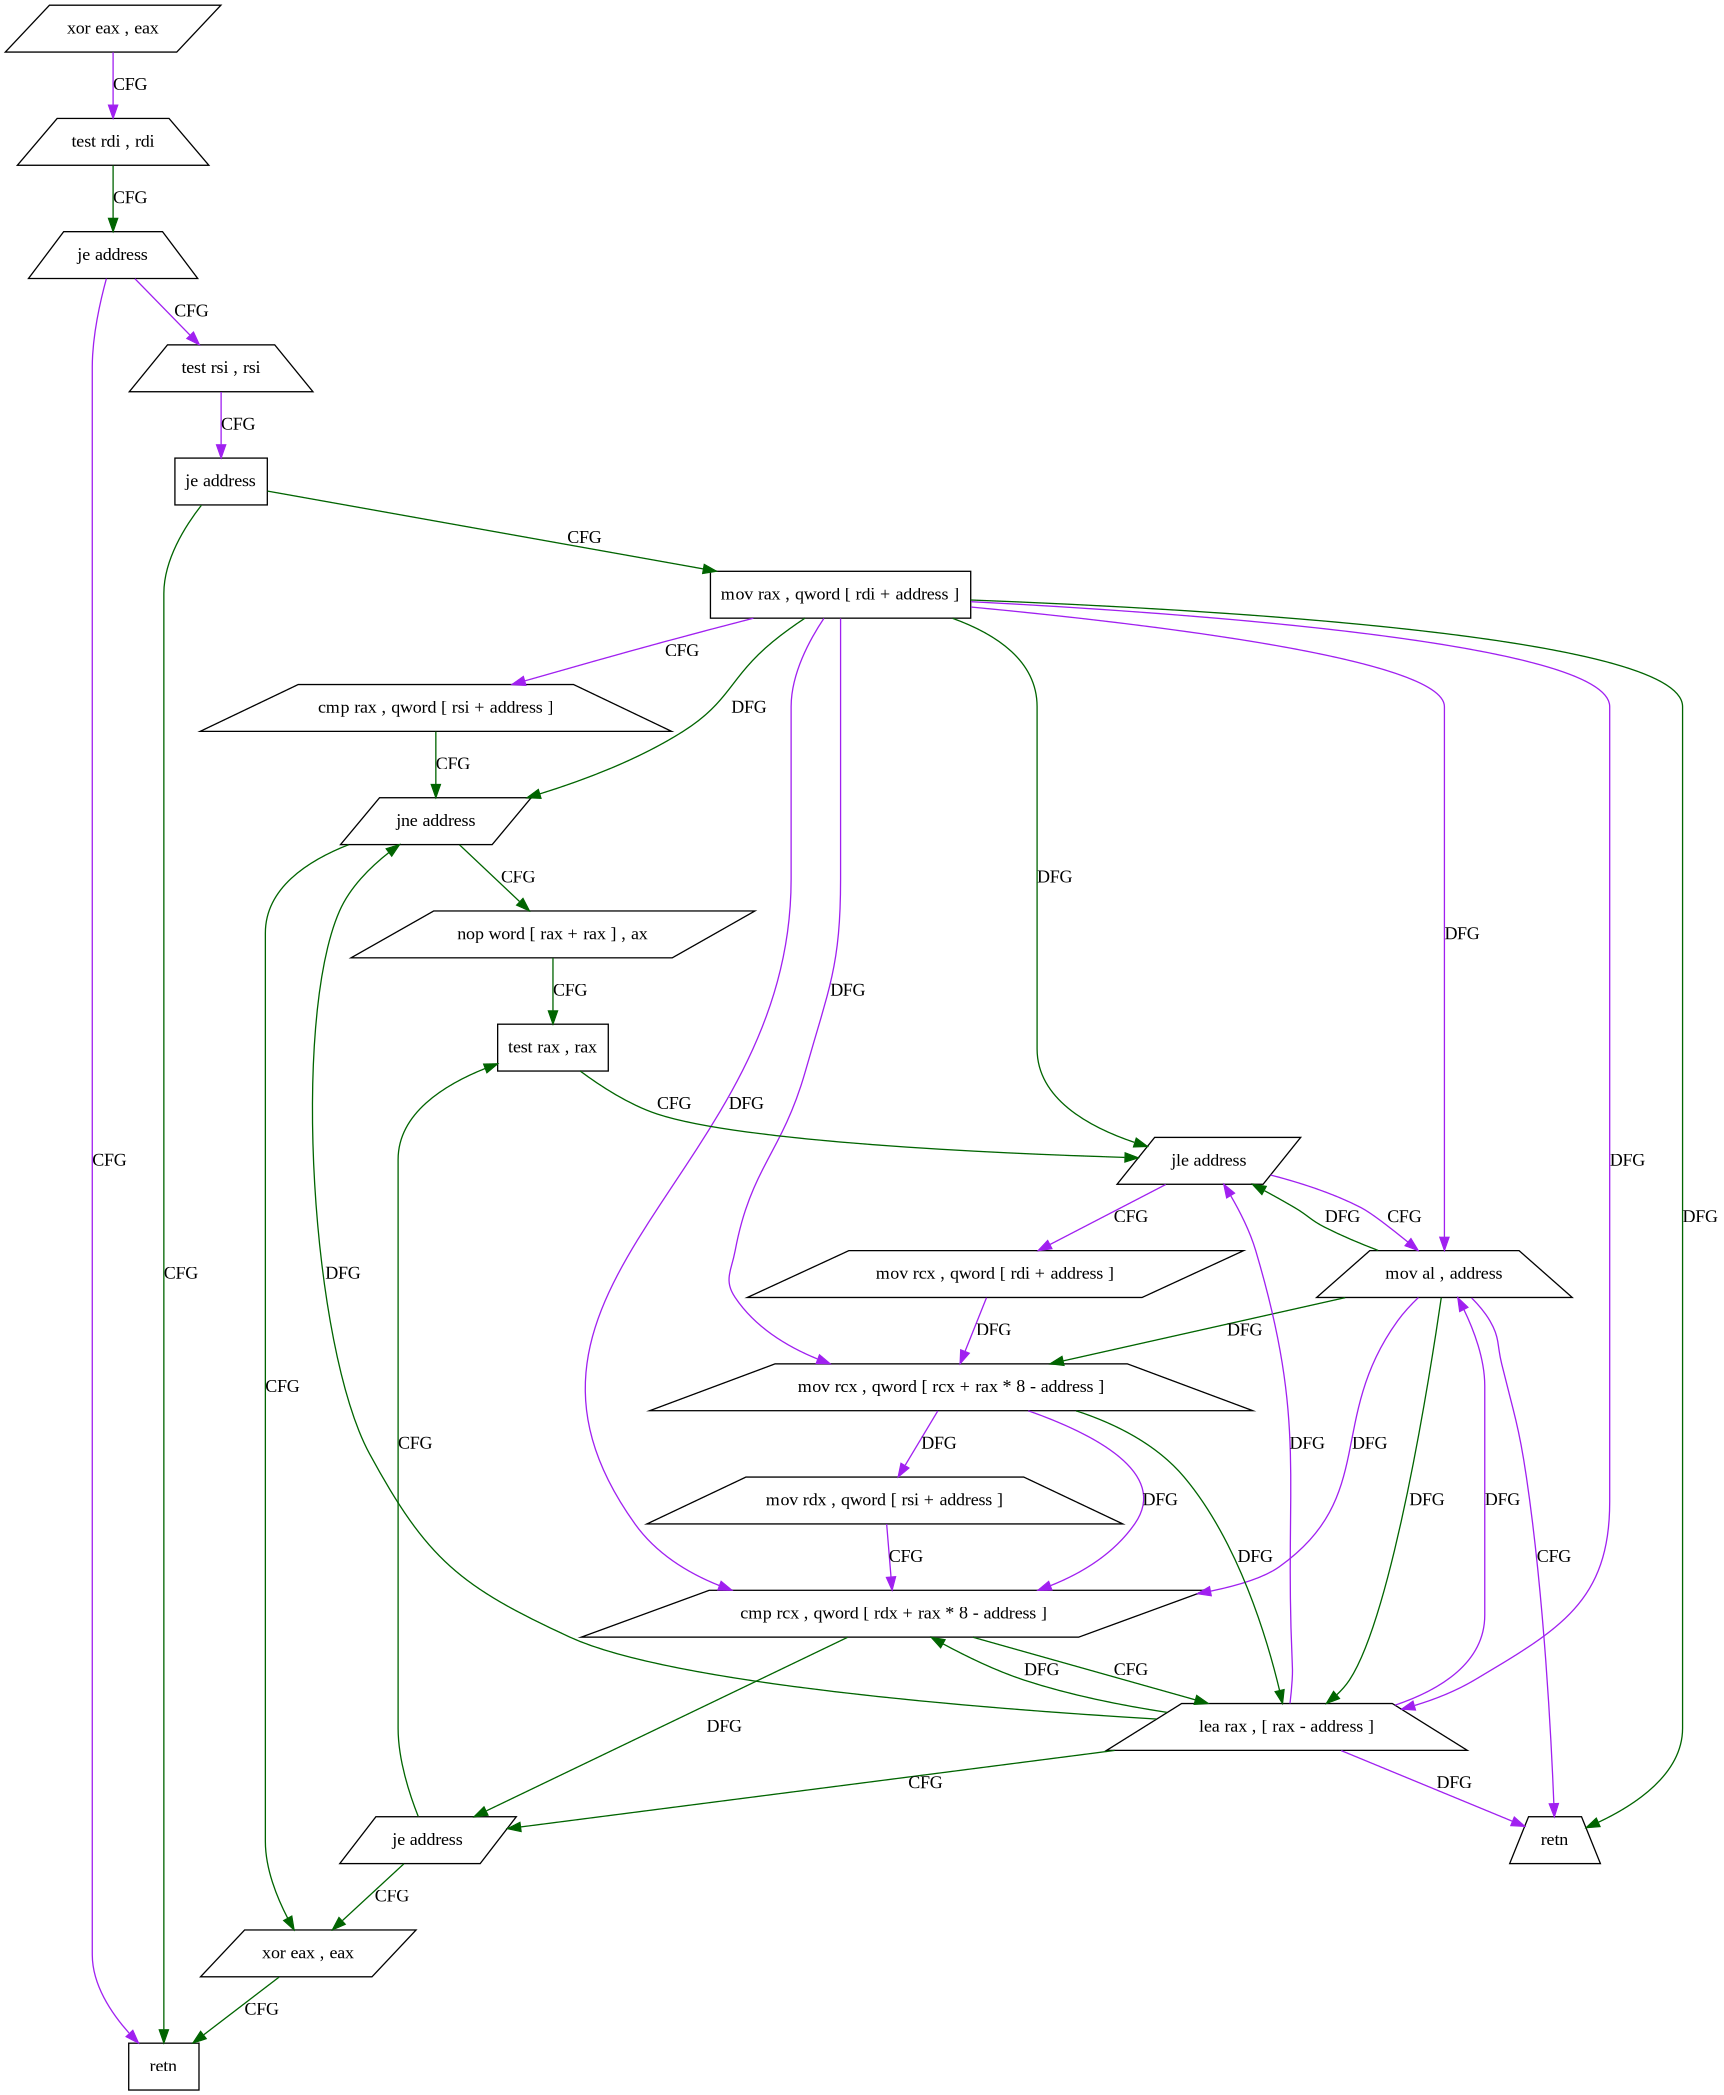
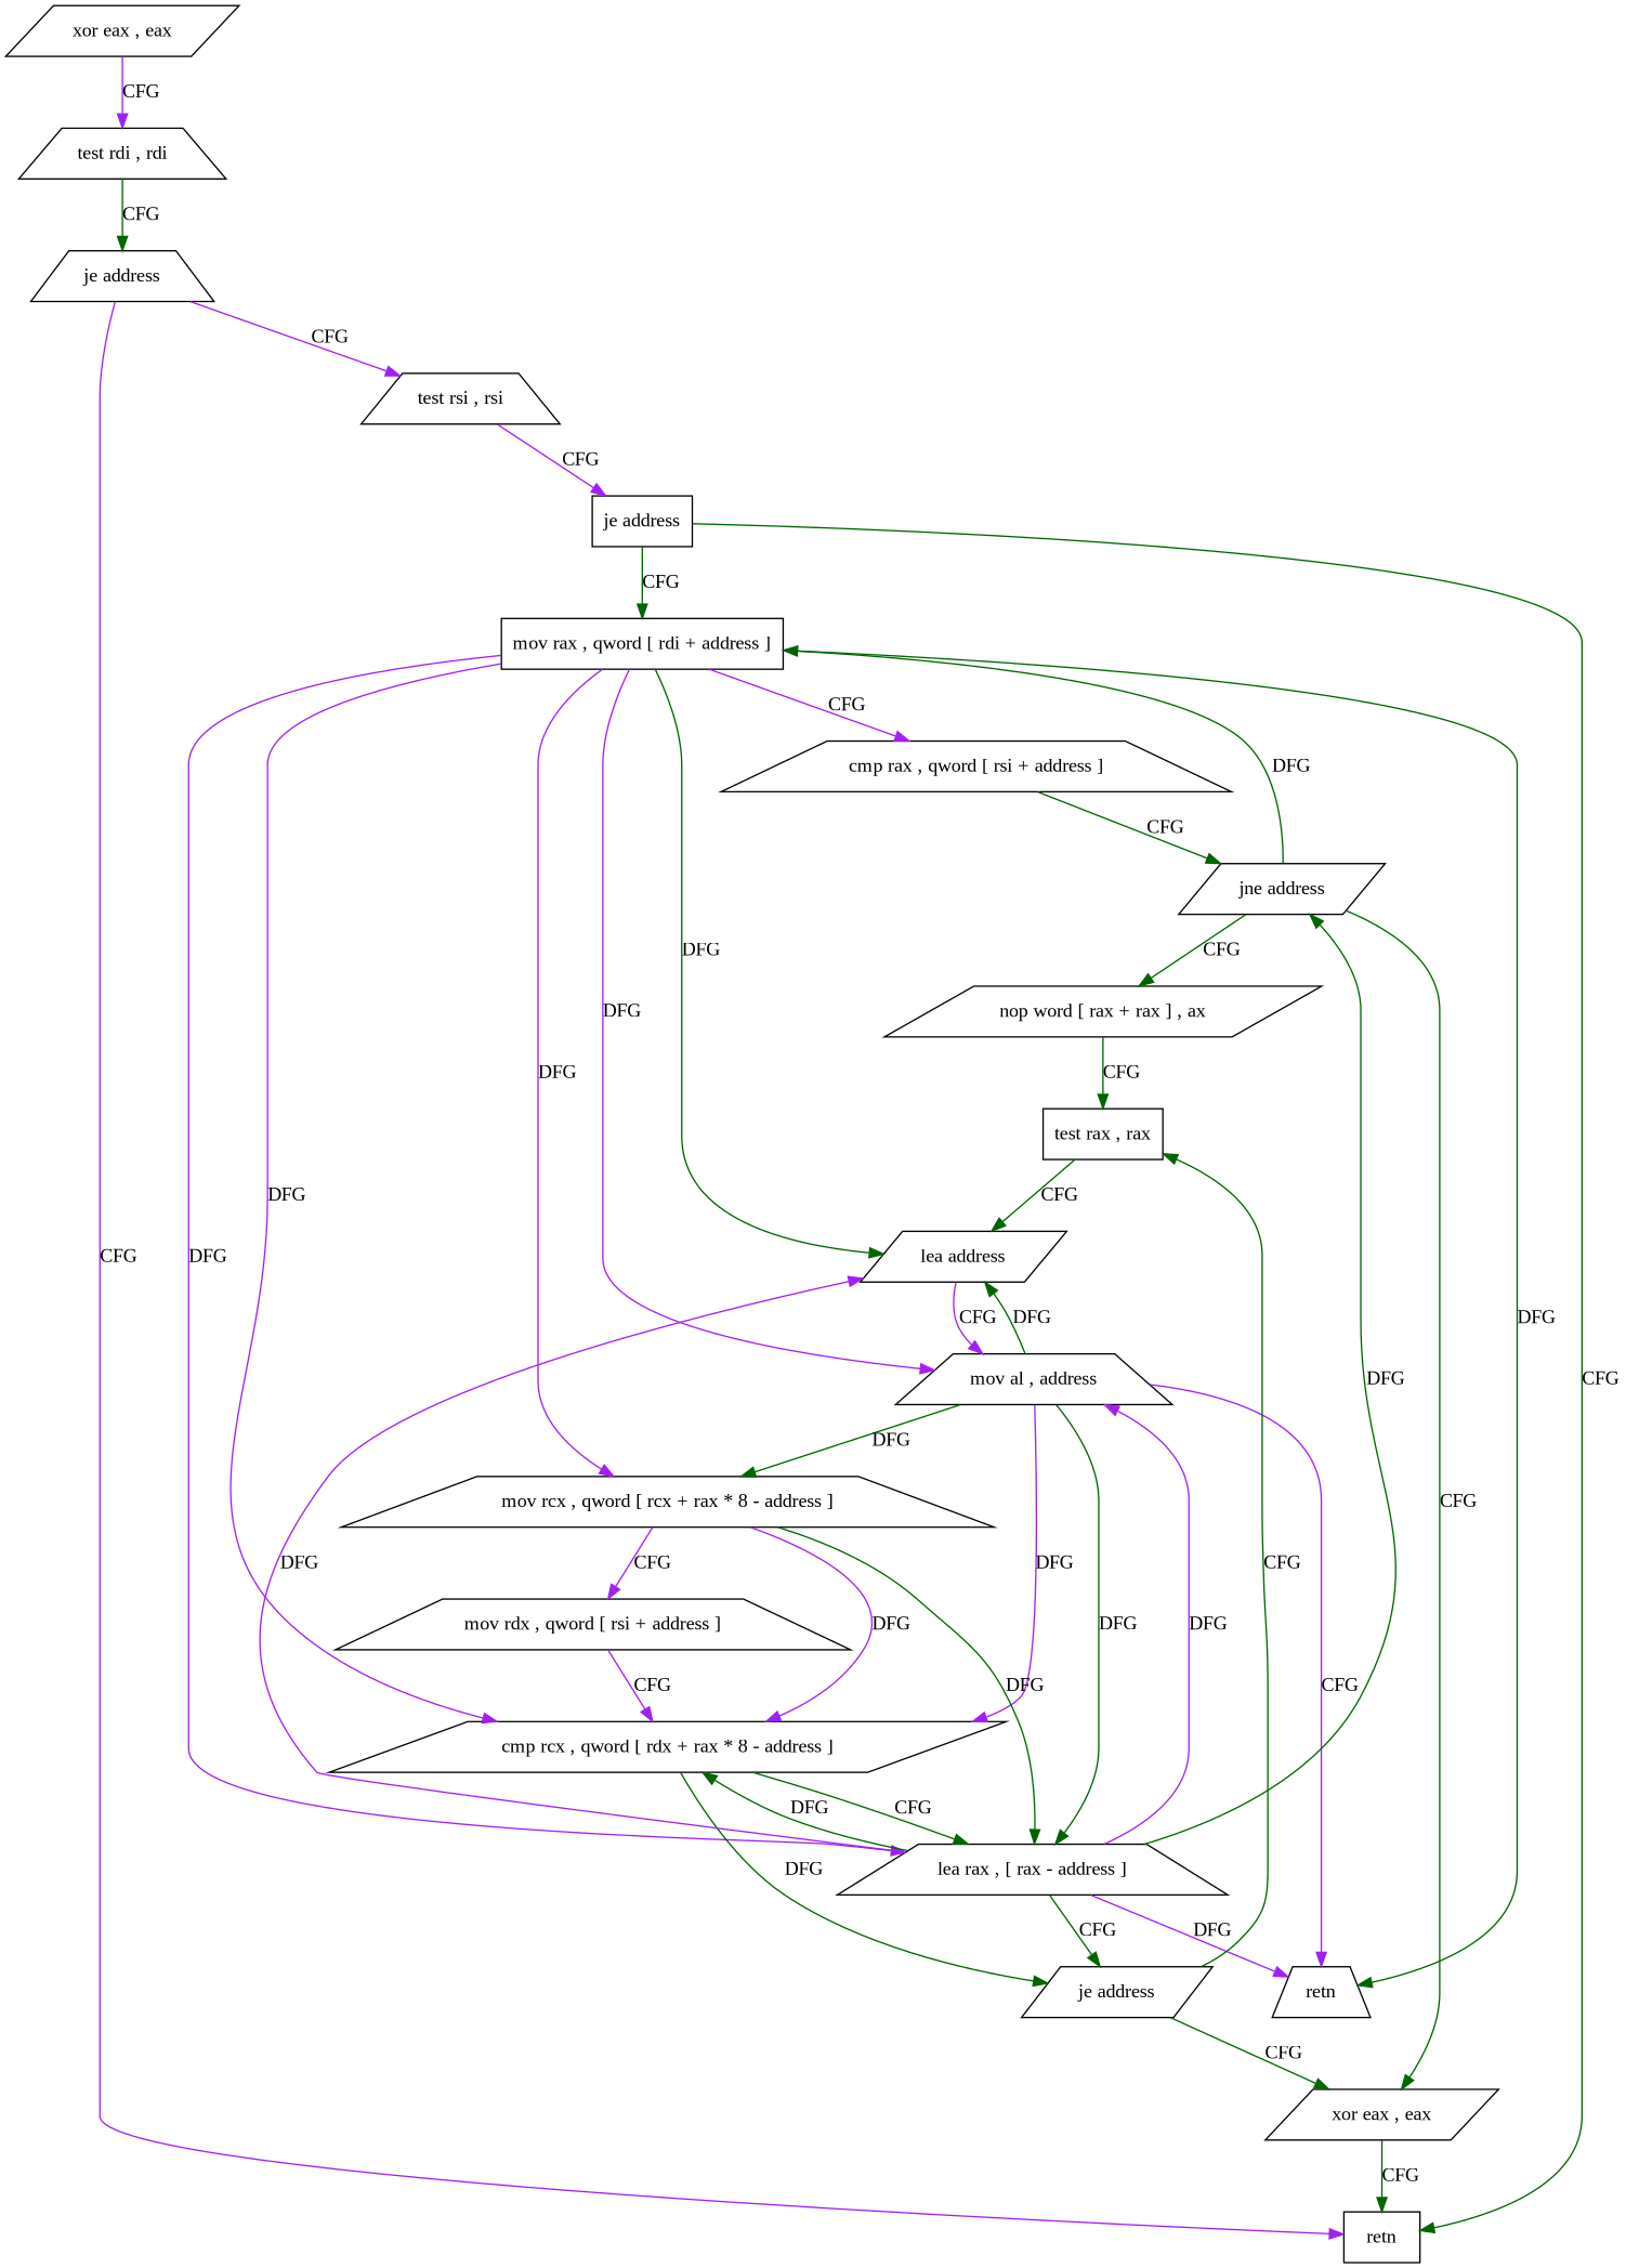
  digraph {
    fontname="Liberation Serif"
    node [fontname="Liberation Serif" shape=trapezium]
    edge [color=darkgreen fontname="Liberation Serif"]
    n1 [label="xor eax , eax" shape=parallelogram]
    n2 [label="test rdi , rdi"]
    n3 [label="je address"]
    n4 [label=retn shape=box]
    n5 [label="test rsi , rsi"]
    n6 [label="je address" shape=box]
    n7 [label="mov rax , qword [ rdi + address ]" shape=box]
    n8 [label="cmp rax , qword [ rsi + address ]"]
    n9 [label="jne address" shape=parallelogram]
    n10 [label="mov al , address"]
    n11 [label=retn]
    n12 [label="mov rcx , qword [ rcx + rax * 8 - address ]"]
    n13 [label="cmp rcx , qword [ rdx + rax * 8 - address ]" shape=parallelogram]
    n14 [label="lea rax , [ rax - address ]"]
-   n15 [label="jle address" shape=parallelogram]
+   n15 [label="lea address" shape=parallelogram]
    n16 [label="xor eax , eax" shape=parallelogram]
    n17 [label="nop word [ rax + rax ] , ax" shape=parallelogram]
    n18 [label="mov rdx , qword [ rsi + address ]"]
    n19 [label="je address" shape=parallelogram]
-   n20 [label="mov rcx , qword [ rdi + address ]" shape=parallelogram]
    n21 [label="test rax , rax" shape=box]
    n1 -> n2 [color=purple label=CFG]
    n2 -> n3 [label=CFG]
    n3 -> n4 [color=purple label=CFG]
    n3 -> n5 [color=purple label=CFG]
    n5 -> n6 [color=purple label=CFG]
    n6 -> n4 [label=CFG]
    n6 -> n7 [label=CFG]
    n7 -> n8 [color=purple label=CFG]
-   n7 -> n9 [label=DFG]
+   n9 -> n7 [label=DFG]
    n7 -> n10 [color=purple label=DFG]
    n7 -> n11 [label=DFG]
    n7 -> n12 [color=purple label=DFG]
    n7 -> n13 [color=purple label=DFG]
    n7 -> n14 [color=purple label=DFG]
    n7 -> n15 [label=DFG]
    n8 -> n9 [label=CFG]
    n9 -> n16 [label=CFG]
    n9 -> n17 [label=CFG]
    n10 -> n11 [color=purple label=CFG]
    n10 -> n12 [label=DFG]
    n10 -> n13 [color=purple label=DFG]
    n10 -> n14 [label=DFG]
    n10 -> n15 [label=DFG]
    n12 -> n13 [color=purple label=DFG]
    n12 -> n14 [label=DFG]
-   n12 -> n18 [color=purple label=DFG]
+   n12 -> n18 [color=purple label=CFG]
    n13 -> n14 [label=CFG]
    n13 -> n19 [label=DFG]
    n14 -> n9 [label=DFG]
    n14 -> n10 [color=purple label=DFG]
    n14 -> n11 [color=purple label=DFG]
    n14 -> n13 [label=DFG]
    n14 -> n15 [color=purple label=DFG]
    n14 -> n19 [label=CFG]
    n15 -> n10 [color=purple label=CFG]
-   n15 -> n20 [color=purple label=CFG]
    n16 -> n4 [label=CFG]
    n17 -> n21 [label=CFG]
    n18 -> n13 [color=purple label=CFG]
    n19 -> n16 [label=CFG]
    n19 -> n21 [label=CFG]
-   n20 -> n12 [color=purple label=DFG]
    n21 -> n15 [label=CFG]
  }
